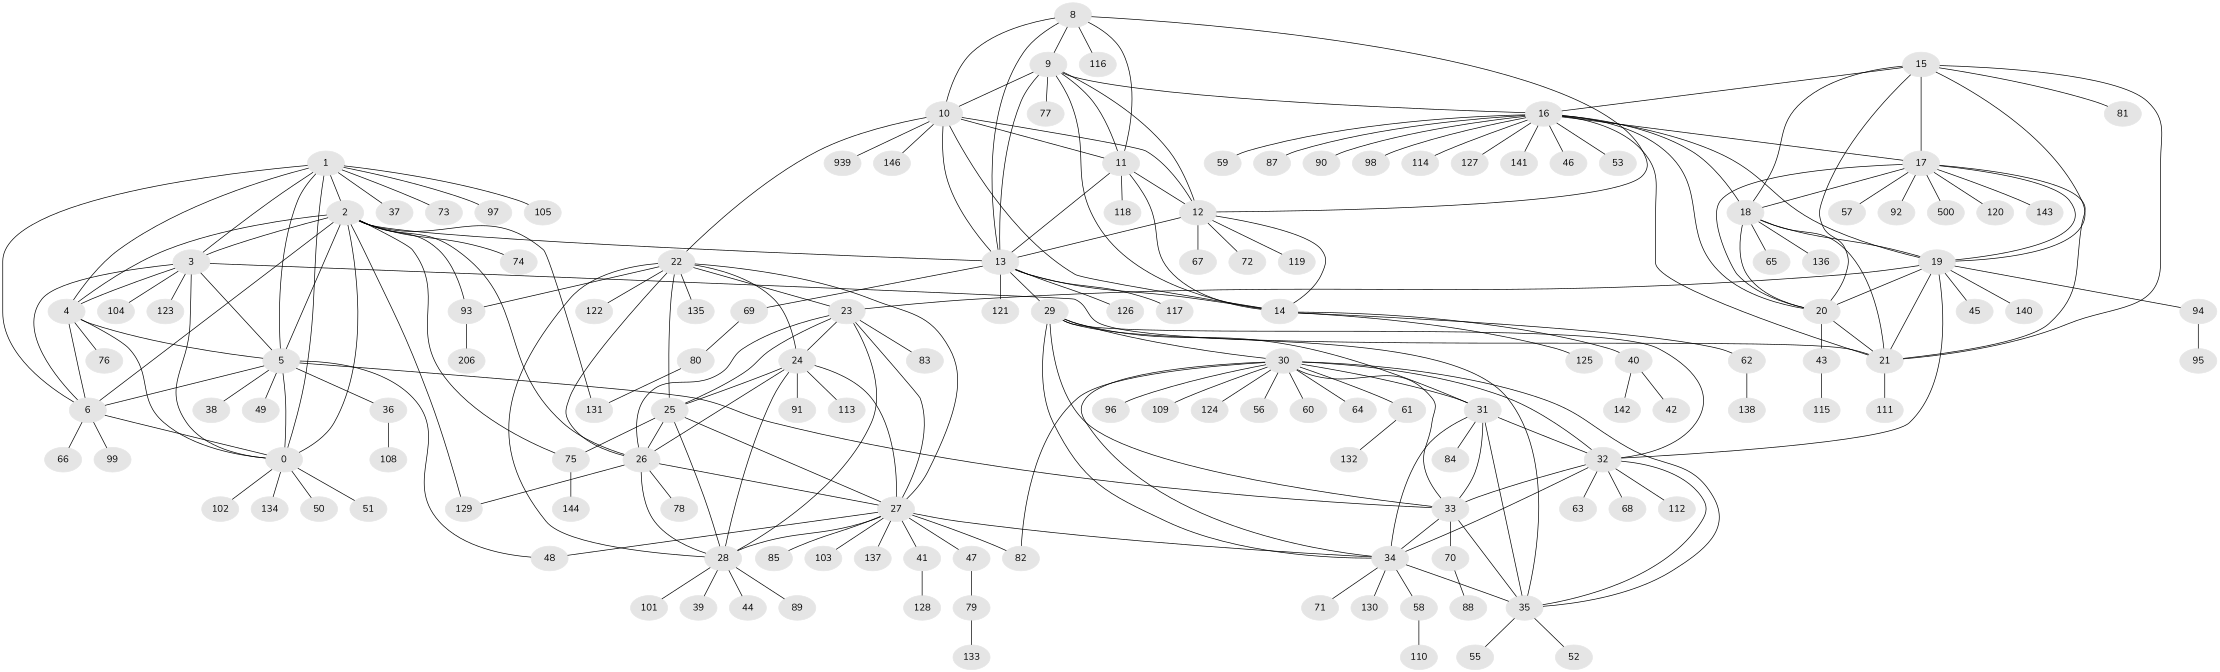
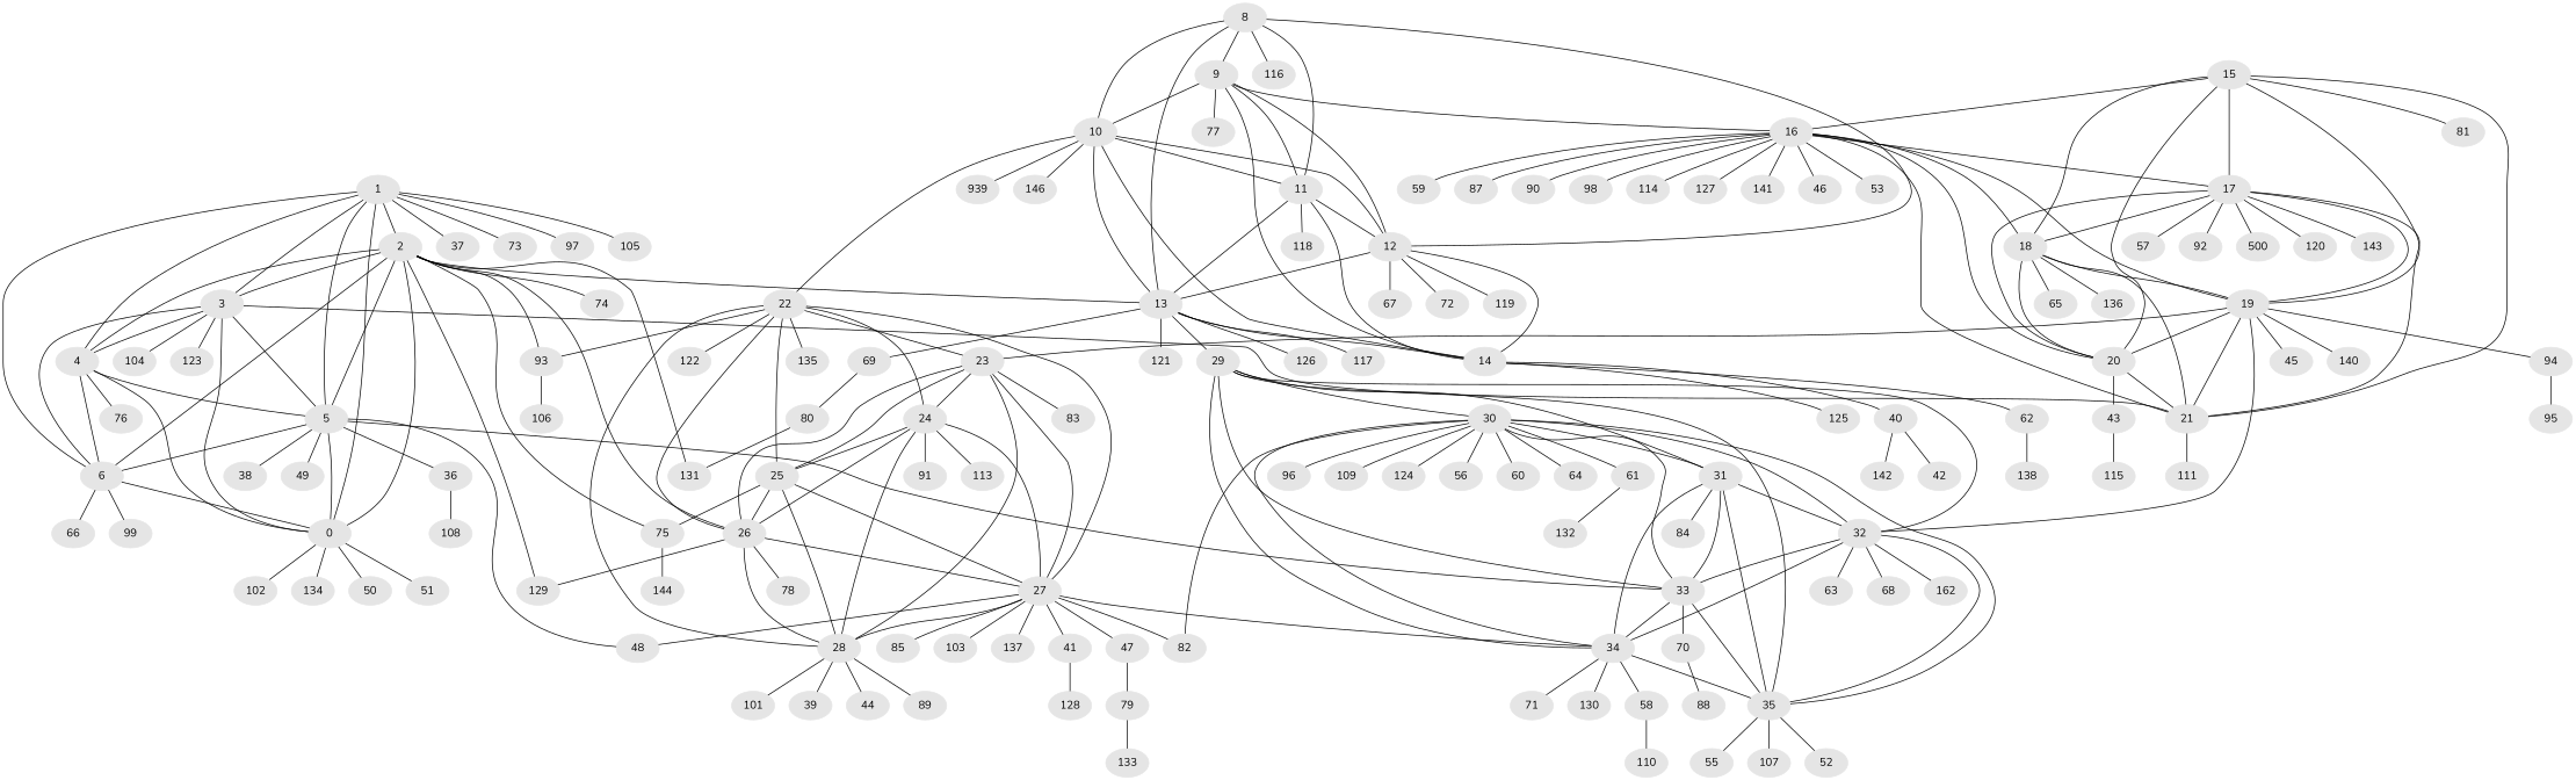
  graph {
    fontname=Nunito
    node [color=gray90 fontname=Nunito style=filled]
    edge [fontname=Nunito]
    1
    2
    3
    4
    5
    6
    n7 [label=0]
    37
    73
    97
    105
    13
    26
    74
    75
    93
    129
    131
    21
    104
    123
    76
    33
    36
    38
    48
    49
    66
    99
    50
    51
    102
    134
    14
    29
    69
    117
    121
    126
    27
    28
    78
    144
-   106 [label=206]
+   106
    111
    34
    35
    70
    108
    8
    9
    10
    11
    12
    116
    16
    77
    22
    n59 [label=939]
    146
    118
    67
    72
    119
    40
    62
    125
    17
    18
    19
    20
    46
    53
    59
    87
    90
    98
    114
    127
    141
    23
    24
    25
    122
    135
    32
    30
    31
    80
    42
    142
    138
    15
    81
    57
    92
    n97 [label=500]
    120
    143
    65
    136
    45
    94
    140
    43
    83
    63
    68
-   112
+   112 [label=162]
    95
    115
    91
    113
    41
    47
    82
    85
    103
    137
    39
    44
    89
    101
    58
    71
    130
    128
    79
    56
    60
    61
    64
    96
    109
    124
    84
    52
    55
+   107
    132
    88
    110
    133
    1 -- 2
    1 -- 3
    1 -- 4
    1 -- 5
    1 -- 6
    1 -- n7
    1 -- 37
    1 -- 73
    1 -- 97
    1 -- 105
    2 -- 3
    2 -- 4
    2 -- 5
    2 -- 6
    2 -- n7
    2 -- 13
    2 -- 26
    2 -- 74
    2 -- 75
    2 -- 93
    2 -- 129
    2 -- 131
    3 -- 4
    3 -- 5
    3 -- 6
    3 -- n7
    3 -- 21
    3 -- 104
    3 -- 123
    4 -- 5
    4 -- 6
    4 -- n7
    4 -- 76
    5 -- 6
    5 -- n7
    5 -- 33
    5 -- 36
    5 -- 38
    5 -- 48
    5 -- 49
    6 -- n7
    6 -- 66
    6 -- 99
    n7 -- 50
    n7 -- 51
    n7 -- 102
    n7 -- 134
    13 -- 14
    13 -- 29
    13 -- 69
    13 -- 117
    13 -- 121
    13 -- 126
    26 -- 129
    26 -- 27
    26 -- 28
    26 -- 78
    75 -- 144
    93 -- 106
    21 -- 111
    33 -- 34
    33 -- 35
    33 -- 70
    36 -- 108
    14 -- 40
    14 -- 62
    14 -- 125
    29 -- 33
    29 -- 34
    29 -- 35
    29 -- 32
    29 -- 30
    29 -- 31
    69 -- 80
    27 -- 48
    27 -- 28
    27 -- 34
    27 -- 41
    27 -- 47
    27 -- 82
    27 -- 85
    27 -- 103
    27 -- 137
    28 -- 39
    28 -- 44
    28 -- 89
    28 -- 101
    34 -- 35
    34 -- 58
    34 -- 71
    34 -- 130
    35 -- 52
    35 -- 55
+   35 -- 107
    70 -- 88
    8 -- 13
    8 -- 9
    8 -- 10
    8 -- 11
    8 -- 12
    8 -- 116
-   9 -- 13
    9 -- 14
    9 -- 10
    9 -- 11
    9 -- 12
    9 -- 16
    9 -- 77
    10 -- 13
    10 -- 14
    10 -- 11
    10 -- 12
    10 -- 22
    10 -- n59
    10 -- 146
    11 -- 13
    11 -- 14
    11 -- 12
    11 -- 118
    12 -- 13
    12 -- 14
    12 -- 67
    12 -- 72
    12 -- 119
    16 -- 21
    16 -- 17
    16 -- 18
    16 -- 19
    16 -- 20
    16 -- 46
    16 -- 53
    16 -- 59
    16 -- 87
    16 -- 90
    16 -- 98
    16 -- 114
    16 -- 127
    16 -- 141
    22 -- 26
    22 -- 93
    22 -- 27
    22 -- 28
    22 -- 23
    22 -- 24
    22 -- 25
    22 -- 122
    22 -- 135
    40 -- 42
    40 -- 142
    62 -- 138
    17 -- 21
    17 -- 18
    17 -- 19
    17 -- 20
    17 -- 57
    17 -- 92
    17 -- n97
    17 -- 120
    17 -- 143
    18 -- 21
    18 -- 19
    18 -- 20
    18 -- 65
    18 -- 136
    19 -- 21
    19 -- 20
    19 -- 23
    19 -- 32
    19 -- 45
    19 -- 94
    19 -- 140
    20 -- 21
    20 -- 43
    23 -- 26
    23 -- 27
    23 -- 28
    23 -- 24
    23 -- 25
    23 -- 83
    24 -- 26
    24 -- 27
    24 -- 28
    24 -- 25
    24 -- 91
    24 -- 113
    25 -- 26
    25 -- 75
    25 -- 27
    25 -- 28
    32 -- 33
    32 -- 34
    32 -- 35
    32 -- 63
    32 -- 68
    32 -- 112
    30 -- 33
    30 -- 34
    30 -- 35
    30 -- 32
    30 -- 31
    30 -- 82
    30 -- 56
    30 -- 60
    30 -- 61
    30 -- 64
    30 -- 96
    30 -- 109
    30 -- 124
    31 -- 33
    31 -- 34
    31 -- 35
    31 -- 32
    31 -- 84
    80 -- 131
    15 -- 21
    15 -- 16
    15 -- 17
    15 -- 18
    15 -- 19
    15 -- 20
    15 -- 81
    94 -- 95
    43 -- 115
    41 -- 128
    47 -- 79
    58 -- 110
    79 -- 133
    61 -- 132
  }
